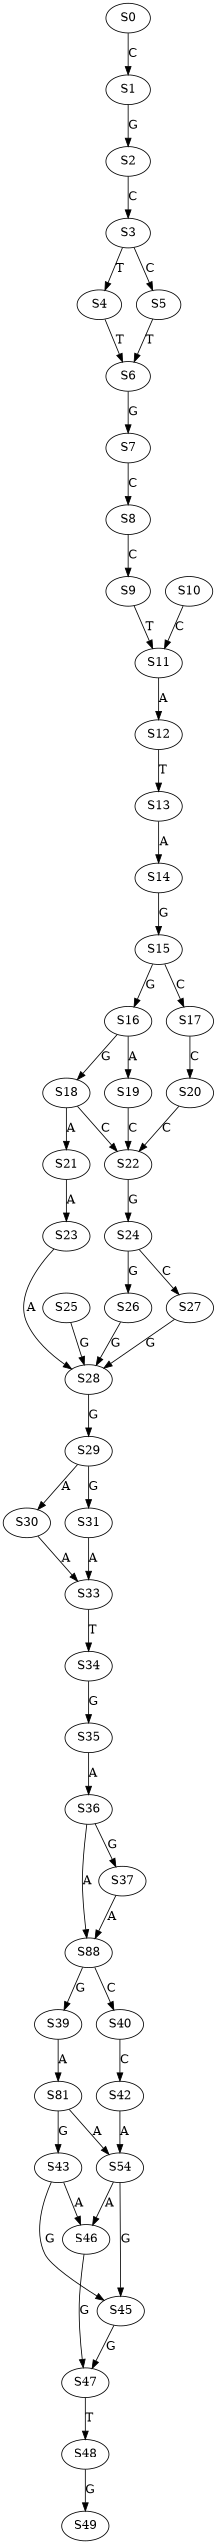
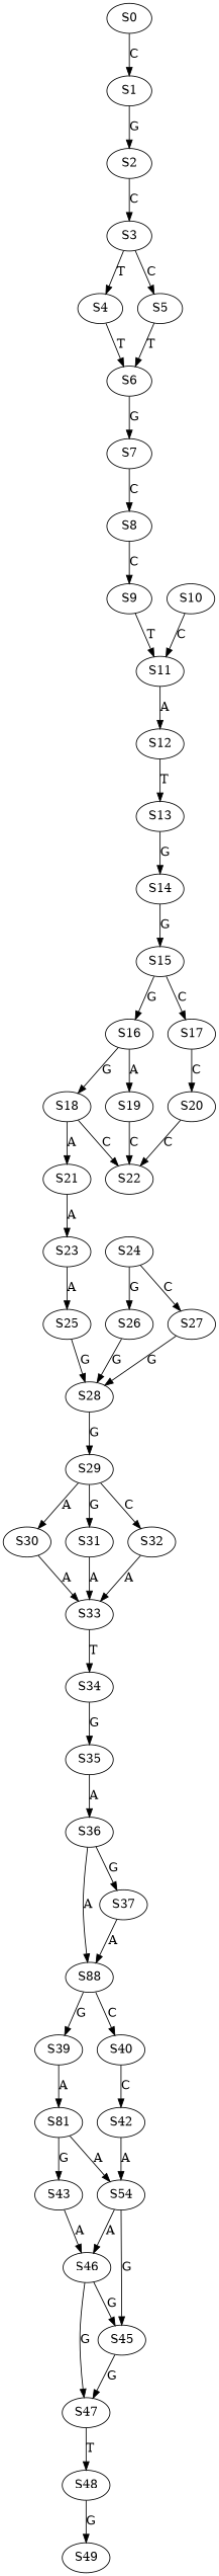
  strict digraph {
    S0
    S1
    S2
    S3
    S4
    S5
    S6
    S7
    S8
    S9
    S11
    S10
    S12
    S13
    S14
    S15
    S16
    S17
    S18
    S19
    S20
    S21
    S22
    S23
    S24
    S25
    S26
    S27
    S28
    S29
    S30
    S31
+   S32
    S33
    S34
    S35
    S36
    S37
    n39 [label=S88]
    S39
    S40
    n42 [label=S81]
    S42
    S43
    n45 [label=S54]
    S45
    S46
    S47
    S48
    S49
    S0 -> S1 [label=C]
    S1 -> S2 [label=G]
    S2 -> S3 [label=C]
    S3 -> S4 [label=T]
    S3 -> S5 [label=C]
    S4 -> S6 [label=T]
    S5 -> S6 [label=T]
    S6 -> S7 [label=G]
    S7 -> S8 [label=C]
    S8 -> S9 [label=C]
    S9 -> S11 [label=T]
    S11 -> S12 [label=A]
    S10 -> S11 [label=C]
    S12 -> S13 [label=T]
-   S13 -> S14 [label=A]
+   S13 -> S14 [label=G]
    S14 -> S15 [label=G]
    S15 -> S16 [label=G]
    S15 -> S17 [label=C]
    S16 -> S18 [label=G]
    S16 -> S19 [label=A]
    S17 -> S20 [label=C]
    S18 -> S21 [label=A]
    S18 -> S22 [label=C]
    S19 -> S22 [label=C]
    S20 -> S22 [label=C]
    S21 -> S23 [label=A]
-   S22 -> S24 [label=G]
-   S23 -> S28 [label=A]
+   S23 -> S25 [label=A]
    S24 -> S26 [label=G]
    S24 -> S27 [label=C]
    S25 -> S28 [label=G]
    S26 -> S28 [label=G]
    S27 -> S28 [label=G]
    S28 -> S29 [label=G]
    S29 -> S30 [label=A]
    S29 -> S31 [label=G]
+   S29 -> S32 [label=C]
    S30 -> S33 [label=A]
    S31 -> S33 [label=A]
+   S32 -> S33 [label=A]
    S33 -> S34 [label=T]
    S34 -> S35 [label=G]
    S35 -> S36 [label=A]
    S36 -> S37 [label=G]
    S36 -> n39 [label=A]
    S37 -> n39 [label=A]
    n39 -> S39 [label=G]
    n39 -> S40 [label=C]
    S39 -> n42 [label=A]
    S40 -> S42 [label=C]
    n42 -> S43 [label=G]
    n42 -> n45 [label=A]
    S42 -> n45 [label=A]
-   S43 -> S45 [label=G]
+   S46 -> S45 [label=G]
    S43 -> S46 [label=A]
    n45 -> S45 [label=G]
    n45 -> S46 [label=A]
    S45 -> S47 [label=G]
    S46 -> S47 [label=G]
    S47 -> S48 [label=T]
    S48 -> S49 [label=G]
  }
